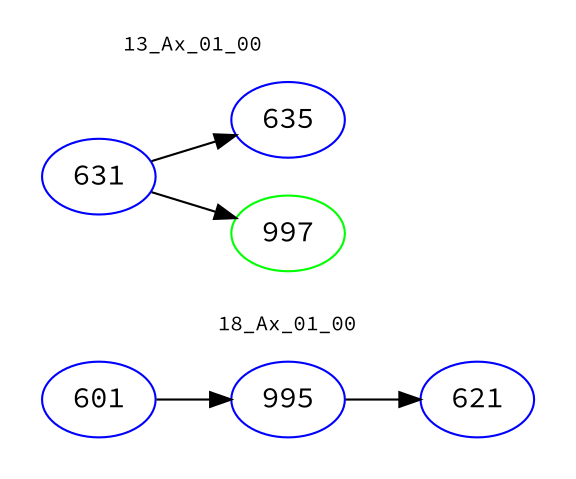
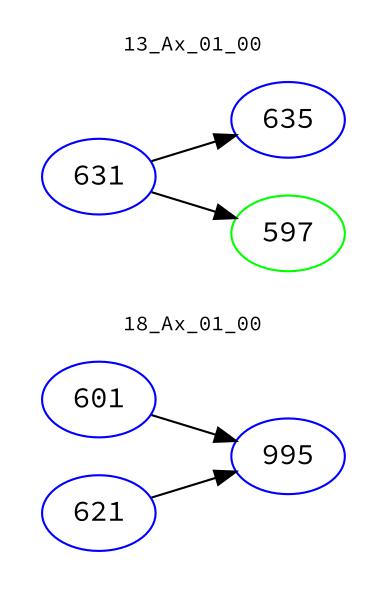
  digraph {
    fontname="Source Code Pro"
    rankdir=LR
    node [color=blue fontname="Source Code Pro"]
    edge [color=black fontname="Source Code Pro"]
    n1 [label=995]
    n2 [label=601]
    n3 [label=621]
    n4 [label=631]
-   n5 [color=green label=997]
+   n5 [color=green label=597]
    n6 [label=635]
    subgraph cluster_1 {
      color=white
      fontsize=10
      label="18_Ax_01_00"
      n1
      n2
      n3
    }
    subgraph cluster_2 {
      color=white
      fontsize=10
      label="13_Ax_01_00"
      n4
      n5
      n6
    }
-   n1 -> n3
+   n3 -> n1
    n2 -> n1
    n4 -> n5
    n4 -> n6
  }
